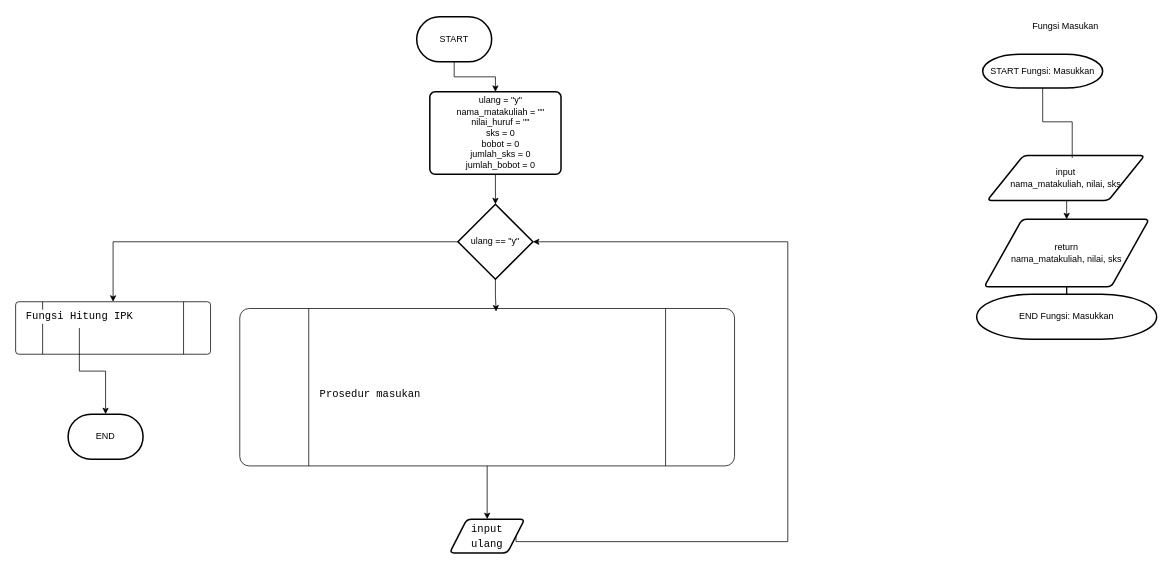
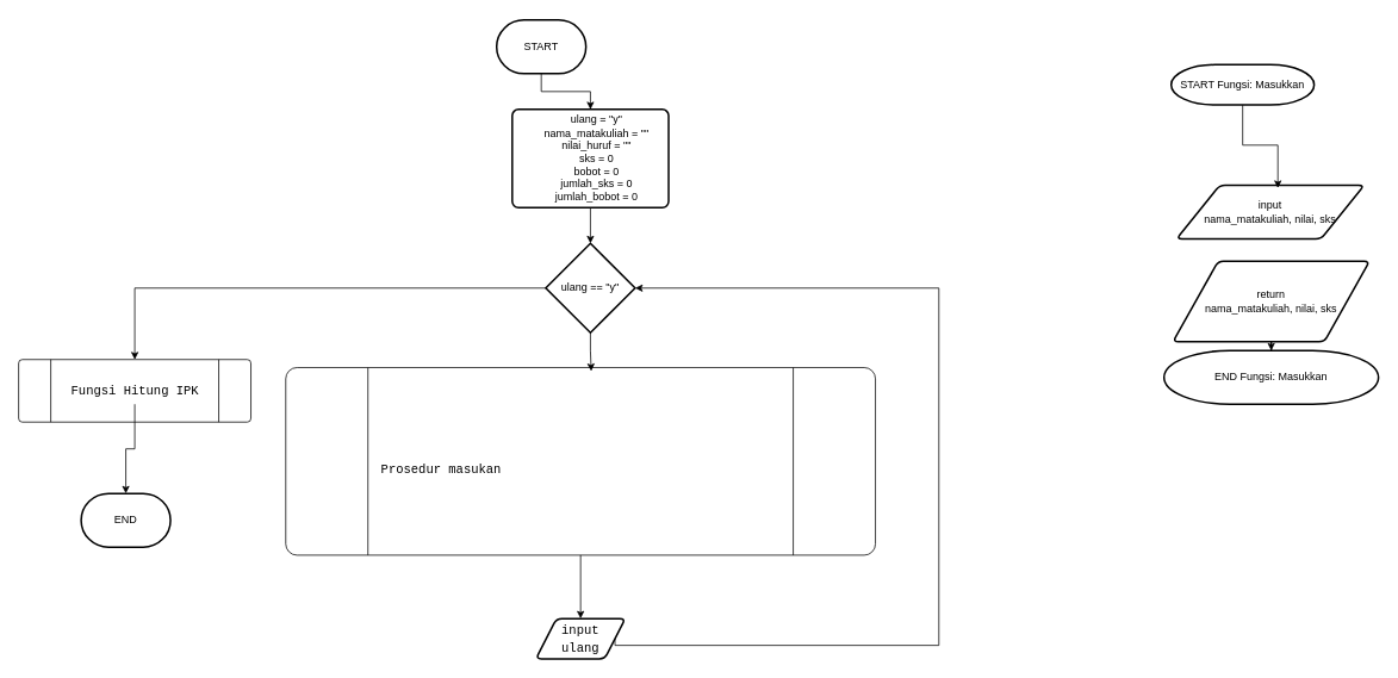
  <mxCell id="0" />
  <mxCell id="1" parent="0" />
  <mxCell id="2" value="" style="edgeStyle=orthogonalEdgeStyle;rounded=0;orthogonalLoop=1;jettySize=auto;html=1;" edge="1" parent="1" source="3" target="5"><mxGeometry relative="1" as="geometry" /></mxCell>
  <mxCell id="3" value="START" style="strokeWidth=2;html=1;shape=mxgraph.flowchart.terminator;whiteSpace=wrap;" vertex="1" parent="1"><mxGeometry x="555" y="22" width="100" height="60" as="geometry" /></mxCell>
  <mxCell id="4" value="" style="edgeStyle=orthogonalEdgeStyle;rounded=0;orthogonalLoop=1;jettySize=auto;html=1;" edge="1" parent="1" source="5" target="7"><mxGeometry relative="1" as="geometry" /></mxCell>
  <mxCell id="5" value="&lt;div&gt;&amp;nbsp; &amp;nbsp; ulang = &quot;y&quot;&lt;/div&gt;&lt;div&gt;&amp;nbsp; &amp;nbsp; nama_matakuliah = &quot;&quot;&lt;/div&gt;&lt;div&gt;&amp;nbsp; &amp;nbsp; nilai_huruf = &quot;&quot;&lt;/div&gt;&lt;div&gt;&amp;nbsp; &amp;nbsp; sks = 0&lt;/div&gt;&lt;div&gt;&amp;nbsp; &amp;nbsp; bobot = 0&lt;/div&gt;&lt;div&gt;&amp;nbsp; &amp;nbsp; jumlah_sks = 0&lt;/div&gt;&lt;div&gt;&amp;nbsp; &amp;nbsp; jumlah_bobot = 0&lt;/div&gt;" style="rounded=1;whiteSpace=wrap;html=1;absoluteArcSize=1;arcSize=14;strokeWidth=2;" vertex="1" parent="1"><mxGeometry x="572.5" y="122" width="175" height="110" as="geometry" /></mxCell>
  <mxCell id="6" style="edgeStyle=orthogonalEdgeStyle;rounded=0;orthogonalLoop=1;jettySize=auto;html=1;exitX=0;exitY=0.5;exitDx=0;exitDy=0;exitPerimeter=0;entryX=0.5;entryY=0;entryDx=0;entryDy=0;" edge="1" parent="1" source="7" target="16"><mxGeometry relative="1" as="geometry" /></mxCell>
  <mxCell id="7" value="ulang == &quot;y&quot;" style="strokeWidth=2;html=1;shape=mxgraph.flowchart.decision;whiteSpace=wrap;" vertex="1" parent="1"><mxGeometry x="610" y="272" width="100" height="100" as="geometry" /></mxCell>
  <mxCell id="8" value="" style="group" vertex="1" connectable="0" parent="1"><mxGeometry x="319" y="411" width="660" height="210" as="geometry" /></mxCell>
  <mxCell id="9" value="" style="verticalLabelPosition=bottom;verticalAlign=top;html=1;shape=process;whiteSpace=wrap;rounded=1;size=0.14;arcSize=6;" vertex="1" parent="8"><mxGeometry width="660" height="210" as="geometry" /></mxCell>
  <mxCell id="10" value="&lt;div style=&quot;background-color: rgb(255, 255, 255); font-family: Consolas, &amp;quot;Courier New&amp;quot;, monospace; font-size: 14px; line-height: 19px; white-space-collapse: preserve;&quot;&gt;&lt;div&gt;Prosedur masukan&lt;/div&gt;&lt;/div&gt;" style="text;html=1;align=left;verticalAlign=middle;resizable=0;points=[];autosize=1;strokeColor=none;fillColor=none;" vertex="1" parent="8"><mxGeometry x="105" y="100" width="150" height="30" as="geometry" /></mxCell>
  <mxCell id="11" style="edgeStyle=orthogonalEdgeStyle;rounded=0;orthogonalLoop=1;jettySize=auto;html=1;exitX=0.5;exitY=1;exitDx=0;exitDy=0;exitPerimeter=0;entryX=0.518;entryY=0.019;entryDx=0;entryDy=0;entryPerimeter=0;" edge="1" parent="1" source="7" target="9"><mxGeometry relative="1" as="geometry" /></mxCell>
  <mxCell id="12" style="edgeStyle=orthogonalEdgeStyle;rounded=0;orthogonalLoop=1;jettySize=auto;html=1;exitX=1;exitY=0.5;exitDx=0;exitDy=0;entryX=1;entryY=0.5;entryDx=0;entryDy=0;entryPerimeter=0;" edge="1" parent="1" source="13" target="7"><mxGeometry relative="1" as="geometry"><mxPoint x="1130" y="432" as="targetPoint" /><Array as="points"><mxPoint x="1050" y="722" /><mxPoint x="1050" y="322" /></Array></mxGeometry></mxCell>
  <mxCell id="13" value="&lt;div style=&quot;background-color: rgb(255, 255, 255); font-family: Consolas, &amp;quot;Courier New&amp;quot;, monospace; font-size: 14px; line-height: 19px; white-space: pre;&quot;&gt;input&lt;/div&gt;&lt;div style=&quot;background-color: rgb(255, 255, 255); font-family: Consolas, &amp;quot;Courier New&amp;quot;, monospace; font-size: 14px; line-height: 19px; white-space: pre;&quot;&gt;ulang&lt;/div&gt;" style="shape=parallelogram;html=1;strokeWidth=2;perimeter=parallelogramPerimeter;whiteSpace=wrap;rounded=1;arcSize=12;size=0.23;" vertex="1" parent="1"><mxGeometry x="599" y="692" width="100" height="45" as="geometry" /></mxCell>
  <mxCell id="14" style="edgeStyle=orthogonalEdgeStyle;rounded=0;orthogonalLoop=1;jettySize=auto;html=1;exitX=0.5;exitY=1;exitDx=0;exitDy=0;entryX=0.5;entryY=0;entryDx=0;entryDy=0;" edge="1" parent="1" source="9" target="13"><mxGeometry relative="1" as="geometry" /></mxCell>
  <mxCell id="15" value="" style="group" vertex="1" connectable="0" parent="1"><mxGeometry x="20" y="402" width="260" height="70" as="geometry" /></mxCell>
  <mxCell id="16" value="" style="verticalLabelPosition=bottom;verticalAlign=top;html=1;shape=process;whiteSpace=wrap;rounded=1;size=0.14;arcSize=6;" vertex="1" parent="15"><mxGeometry width="260" height="70" as="geometry" /></mxCell>
- <mxCell id="17" value="&lt;div style=&quot;background-color: rgb(255, 255, 255); font-family: Consolas, &amp;quot;Courier New&amp;quot;, monospace; font-size: 14px; line-height: 19px; white-space-collapse: preserve;&quot;&gt;Fungsi Hitung IPK&lt;/div&gt;" style="text;html=1;align=center;verticalAlign=middle;resizable=0;points=[];autosize=1;strokeColor=none;fillColor=none;" vertex="1" parent="15"><mxGeometry x="10" y="5" width="150" height="30" as="geometry" /></mxCell>
+ <mxCell id="17" value="&lt;div style=&quot;background-color: rgb(255, 255, 255); font-family: Consolas, &amp;quot;Courier New&amp;quot;, monospace; font-size: 14px; line-height: 19px; white-space-collapse: preserve;&quot;&gt;Fungsi Hitung IPK&lt;/div&gt;" style="text;html=1;align=center;verticalAlign=middle;resizable=0;points=[];autosize=1;strokeColor=none;fillColor=none;" vertex="1" parent="15"><mxGeometry x="55" y="20" width="150" height="30" as="geometry" /></mxCell>
  <mxCell id="18" value="END" style="strokeWidth=2;html=1;shape=mxgraph.flowchart.terminator;whiteSpace=wrap;" vertex="1" parent="1"><mxGeometry x="90" y="552" width="100" height="60" as="geometry" /></mxCell>
  <mxCell id="19" value="" style="edgeStyle=orthogonalEdgeStyle;rounded=0;orthogonalLoop=1;jettySize=auto;html=1;" edge="1" parent="1" source="17" target="18"><mxGeometry relative="1" as="geometry" /></mxCell>
- <mxCell id="20" value="Fungsi Masukan" style="text;html=1;align=center;verticalAlign=middle;resizable=0;points=[];autosize=1;strokeColor=none;fillColor=none;" vertex="1" parent="1"><mxGeometry x="1365" y="20" width="110" height="30" as="geometry" /></mxCell>
  <mxCell id="21" value="START Fungsi: Masukkan" style="strokeWidth=2;html=1;shape=mxgraph.flowchart.terminator;whiteSpace=wrap;" vertex="1" parent="1"><mxGeometry x="1310" y="72" width="160" height="45" as="geometry" /></mxCell>
- <mxCell id="22" style="edgeStyle=orthogonalEdgeStyle;rounded=0;orthogonalLoop=1;jettySize=auto;html=1;exitX=0.5;exitY=1;exitDx=0;exitDy=0;entryX=0.5;entryY=0;entryDx=0;entryDy=0;" edge="1" parent="1" source="23" target="25"><mxGeometry relative="1" as="geometry" /></mxCell>
  <mxCell id="23" value="input&lt;div&gt;nama_matakuliah, nilai, sks&lt;/div&gt;" style="shape=parallelogram;html=1;strokeWidth=2;perimeter=parallelogramPerimeter;whiteSpace=wrap;rounded=1;arcSize=12;size=0.23;" vertex="1" parent="1"><mxGeometry x="1316" y="207" width="210" height="60" as="geometry" /></mxCell>
- <mxCell id="24" style="edgeStyle=orthogonalEdgeStyle;rounded=0;orthogonalLoop=1;jettySize=auto;html=1;exitX=0.5;exitY=1;exitDx=0;exitDy=0;endArrow=none;" edge="1" parent="1" source="25" target="26"><mxGeometry relative="1" as="geometry" /></mxCell>
+ <mxCell id="24" style="edgeStyle=orthogonalEdgeStyle;rounded=0;orthogonalLoop=1;jettySize=auto;html=1;exitX=0.5;exitY=1;exitDx=0;exitDy=0;" edge="1" parent="1" source="25" target="26"><mxGeometry relative="1" as="geometry" /></mxCell>
  <mxCell id="25" value="return&lt;div&gt;nama_matakuliah, nilai, sks&lt;br&gt;&lt;/div&gt;" style="shape=parallelogram;html=1;strokeWidth=2;perimeter=parallelogramPerimeter;whiteSpace=wrap;rounded=1;arcSize=12;size=0.23;" vertex="1" parent="1"><mxGeometry x="1312" y="292" width="220" height="90" as="geometry" /></mxCell>
  <mxCell id="26" value="END Fungsi: Masukkan" style="strokeWidth=2;html=1;shape=mxgraph.flowchart.terminator;whiteSpace=wrap;" vertex="1" parent="1"><mxGeometry x="1302" y="392" width="240" height="60" as="geometry" /></mxCell>
- <mxCell id="27" style="edgeStyle=orthogonalEdgeStyle;rounded=0;orthogonalLoop=1;jettySize=auto;html=1;exitX=0.5;exitY=1;exitDx=0;exitDy=0;exitPerimeter=0;entryX=0.54;entryY=0.051;entryDx=0;entryDy=0;entryPerimeter=0;endArrow=none;" edge="1" parent="1" source="21" target="23"><mxGeometry relative="1" as="geometry" /></mxCell>
+ <mxCell id="27" style="edgeStyle=orthogonalEdgeStyle;rounded=0;orthogonalLoop=1;jettySize=auto;html=1;exitX=0.5;exitY=1;exitDx=0;exitDy=0;exitPerimeter=0;entryX=0.54;entryY=0.051;entryDx=0;entryDy=0;entryPerimeter=0;" edge="1" parent="1" source="21" target="23"><mxGeometry relative="1" as="geometry" /></mxCell>
